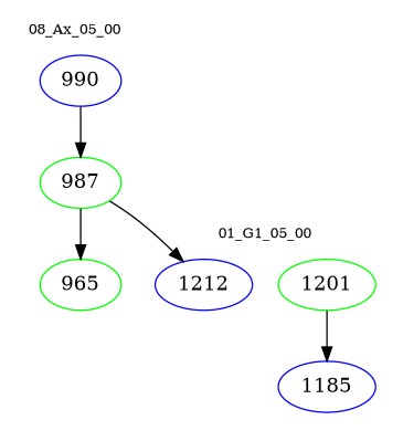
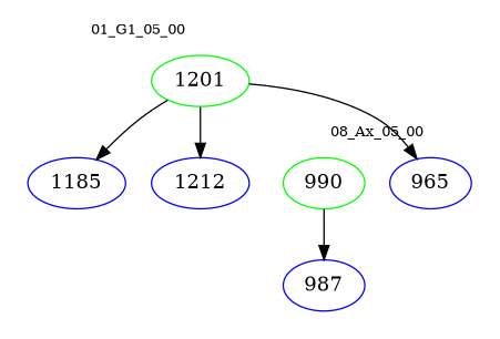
  digraph {
    node [color=green]
    edge [color=black]
-   n1 [label=987]
-   n2 [label=965]
-   n3 [color=blue label=990]
+   n1 [color=blue label=987]
+   n2 [color=blue label=965]
+   n3 [label=990]
    n4 [label=1201]
    n5 [color=blue label=1185]
    n6 [color=blue label=1212]
    subgraph cluster_1 {
      color=white
      fontsize=10
      label="08_Ax_05_00"
      n1
      n2
      n3
    }
    subgraph cluster_2 {
      color=white
      fontsize=10
      label="01_G1_05_00"
      n4
      n5
      n6
    }
-   n1 -> n2
+   n4 -> n2
    n3 -> n1
    n4 -> n5
-   n1 -> n6
+   n4 -> n6
  }
